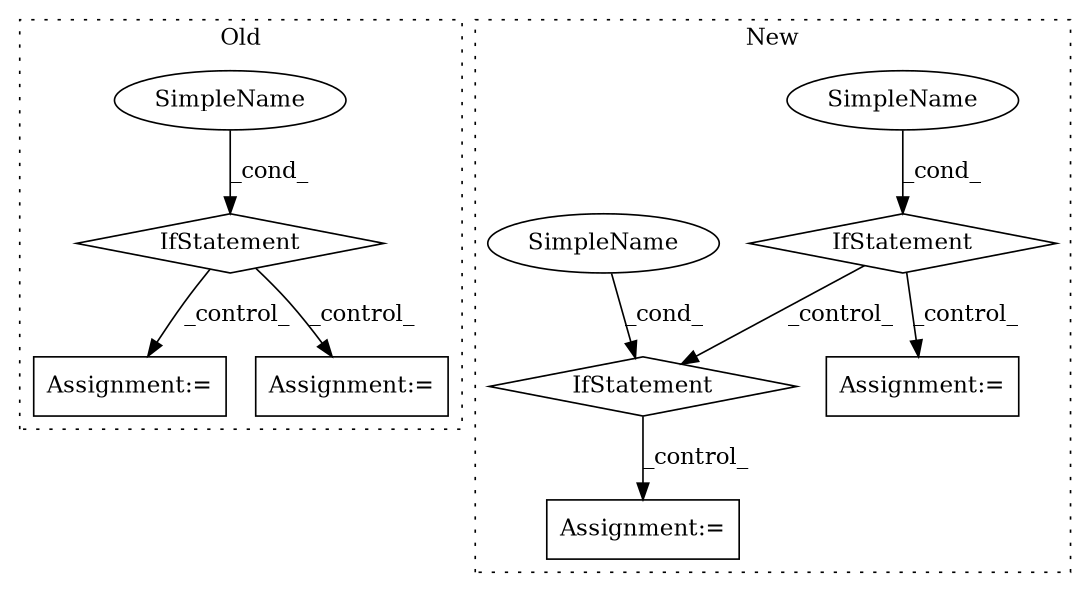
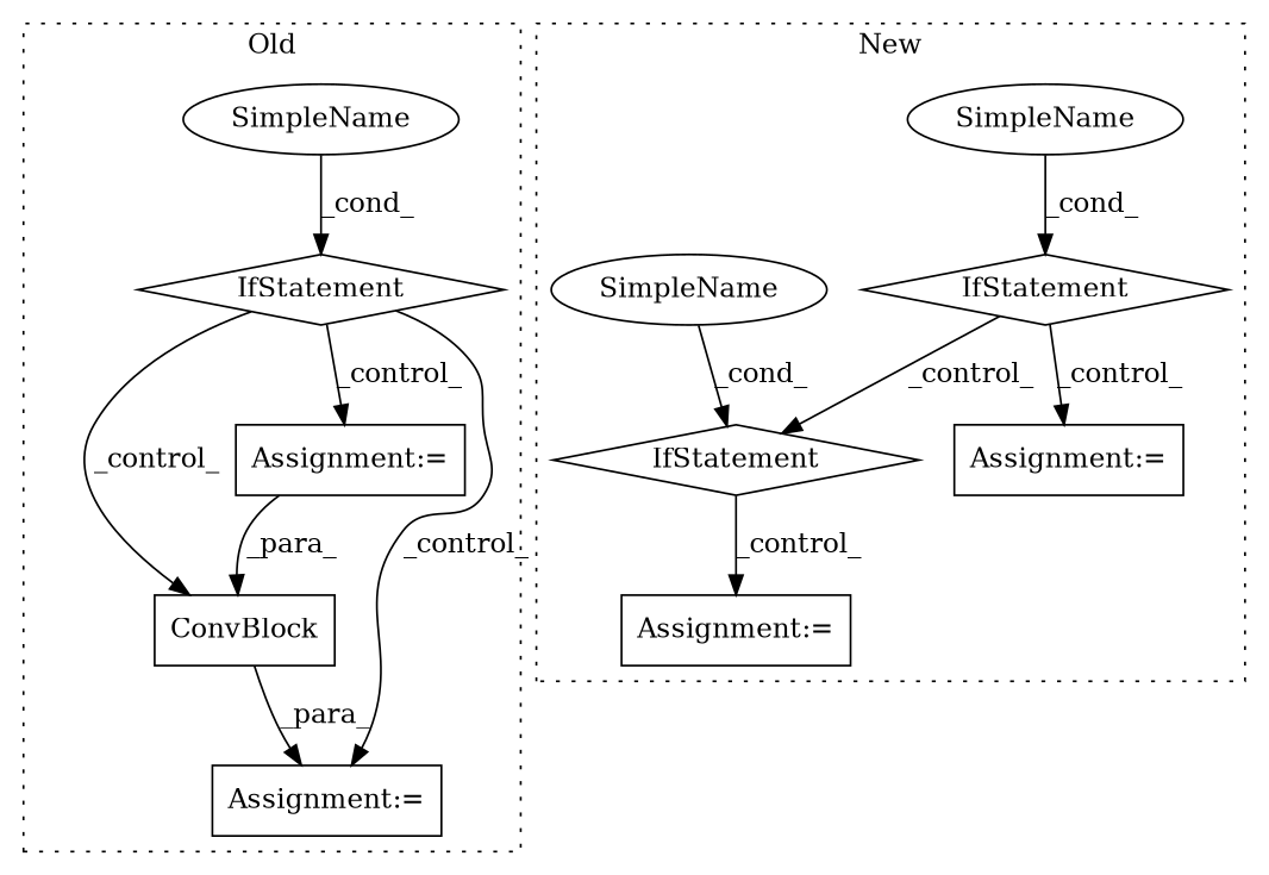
  digraph {
    node [a=7 shape=box]
+   n1 [a=32 l="10,1" label=ConvBlock s="6686,6707"]
    n2 [a=25 l="4,2" label=IfStatement s="6546,6610" shape=diamond]
    n3 [a=42 label=SimpleName shape=ellipse]
    n4 [l=14 label="Assignment:=" s=6672]
    n5 [l=1 label="Assignment:=" s=6624]
    n6 [a=25 l="8,2" label=IfStatement s="6828,6850" shape=diamond]
    n7 [l=1 label="Assignment:=" s=6862]
    n8 [a=42 label=SimpleName shape=ellipse]
    n9 [a=25 l="4,2" label=IfStatement s="7022,7038" shape=diamond]
    n10 [a=42 label=SimpleName shape=ellipse]
    n11 [l=1 label="Assignment:=" s=7055]
    subgraph cluster_1 {
      label=Old
      style=dotted
+     n1
      n2
      n3
      n4
      n5
    }
    subgraph cluster_2 {
      label=New
      style=dotted
      n6
      n7
      n8
      n9
      n10
      n11
    }
+   n1 -> n4 [label=_para_]
+   n2 -> n1 [label=_control_]
    n2 -> n4 [label=_control_]
    n2 -> n5 [label=_control_]
    n3 -> n2 [label=_cond_]
+   n5 -> n1 [label=_para_]
    n6 -> n7 [label=_control_]
    n6 -> n9 [label=_control_]
    n8 -> n6 [label=_cond_]
    n9 -> n11 [label=_control_]
    n10 -> n9 [label=_cond_]
  }
